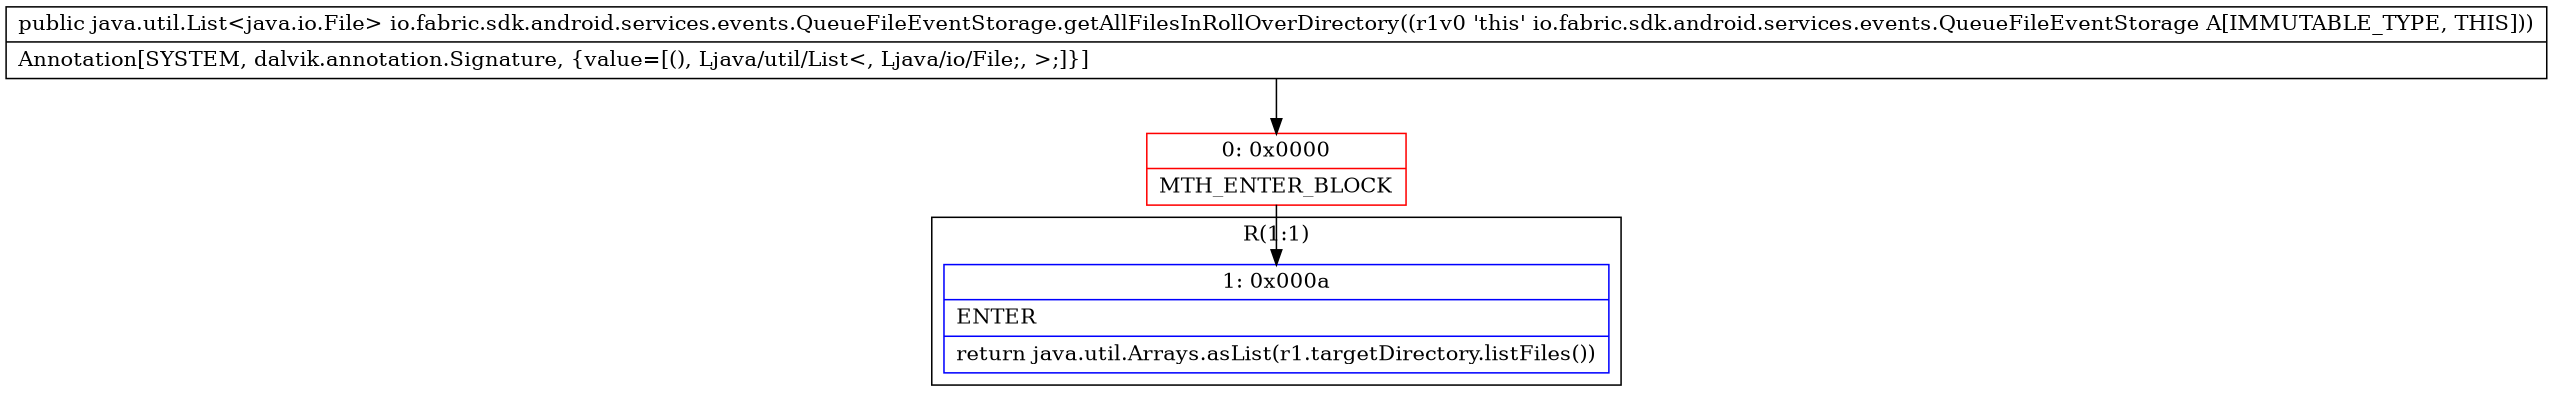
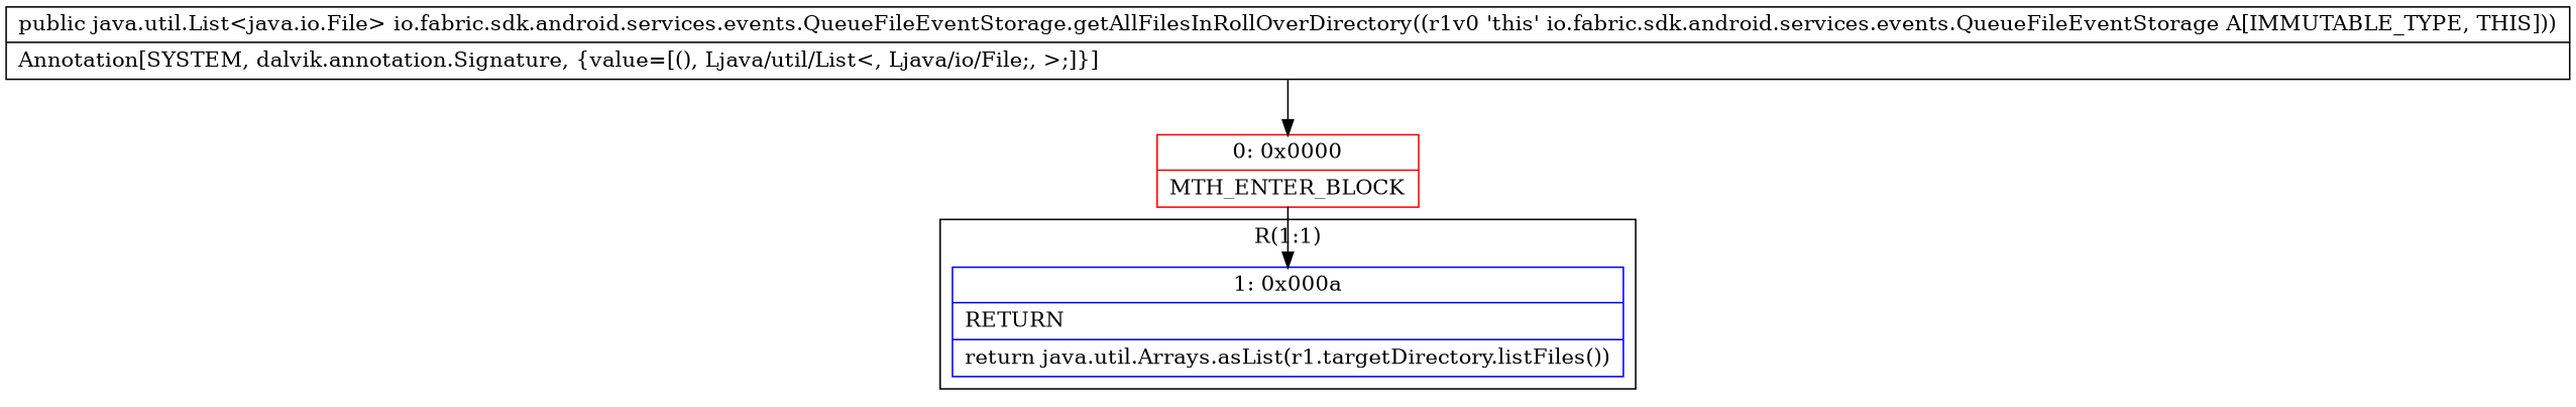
  digraph {
    node [shape=record]
-   n1 [color=blue label="{1\:\ 0x000a|ENTER\l|return java.util.Arrays.asList(r1.targetDirectory.listFiles())\l}"]
+   n1 [color=blue label="{1\:\ 0x000a|RETURN\l|return java.util.Arrays.asList(r1.targetDirectory.listFiles())\l}"]
    n2 [color=red label="{0\:\ 0x0000|MTH_ENTER_BLOCK\l}"]
    n3 [label="{public java.util.List\<java.io.File\> io.fabric.sdk.android.services.events.QueueFileEventStorage.getAllFilesInRollOverDirectory((r1v0 'this' io.fabric.sdk.android.services.events.QueueFileEventStorage A[IMMUTABLE_TYPE, THIS]))  | Annotation[SYSTEM, dalvik.annotation.Signature, \{value=[(), Ljava\/util\/List\<, Ljava\/io\/File;, \>;]\}]\l}"]
    subgraph cluster_1 {
      label="R(1:1)"
      n1
    }
    n2 -> n1
    n3 -> n2
  }
